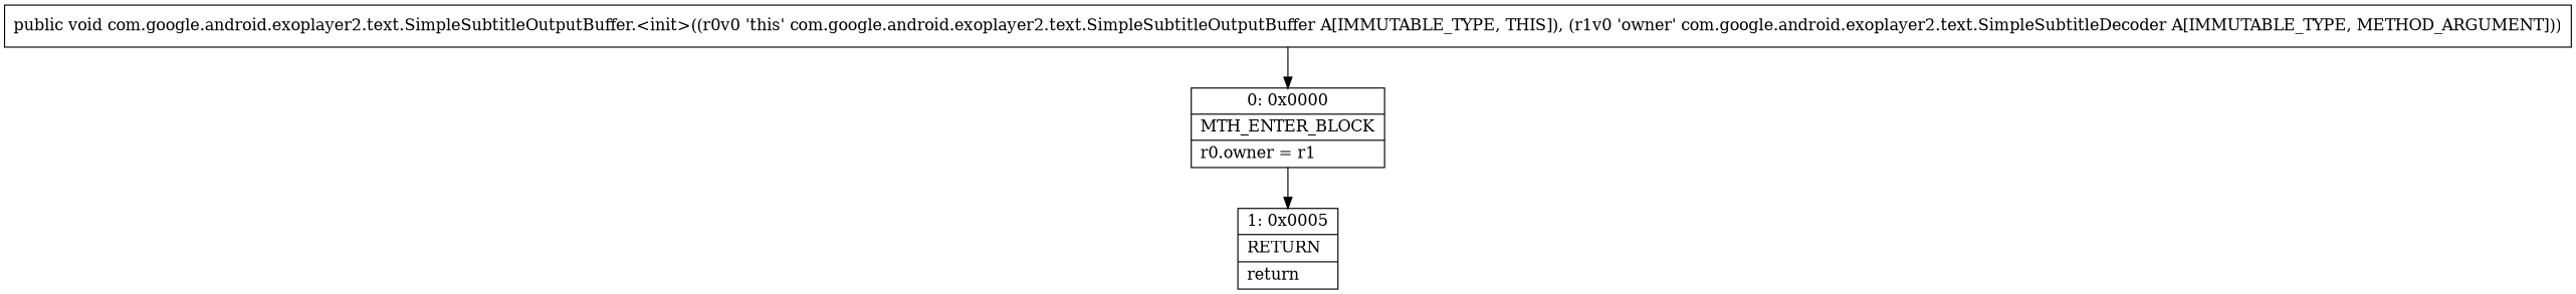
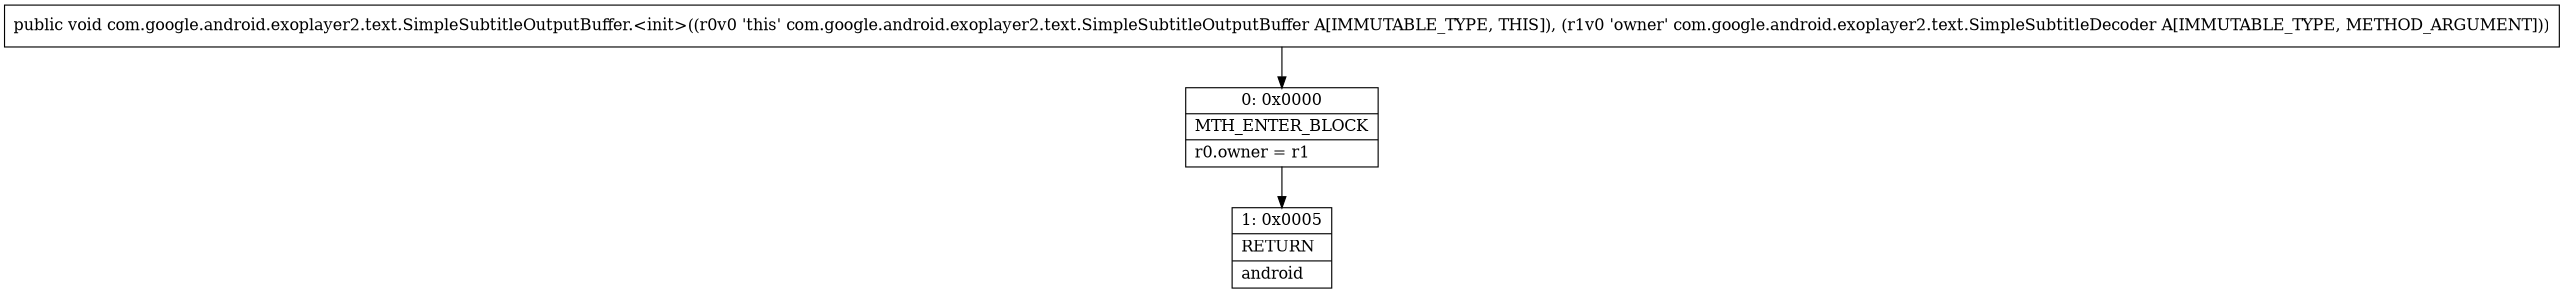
  digraph {
    node [shape=record]
    n1 [label="{0\:\ 0x0000|MTH_ENTER_BLOCK\l|r0.owner = r1\l}"]
-   n2 [label="{1\:\ 0x0005|RETURN\l|return\l}"]
+   n2 [label="{1\:\ 0x0005|RETURN\l|android\l}"]
    n3 [label="{public void com.google.android.exoplayer2.text.SimpleSubtitleOutputBuffer.\<init\>((r0v0 'this' com.google.android.exoplayer2.text.SimpleSubtitleOutputBuffer A[IMMUTABLE_TYPE, THIS]), (r1v0 'owner' com.google.android.exoplayer2.text.SimpleSubtitleDecoder A[IMMUTABLE_TYPE, METHOD_ARGUMENT])) }"]
    n1 -> n2
    n3 -> n1
  }
